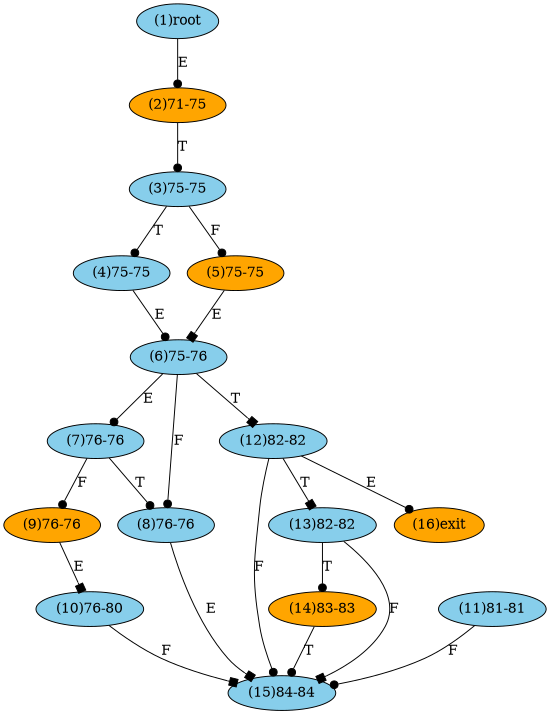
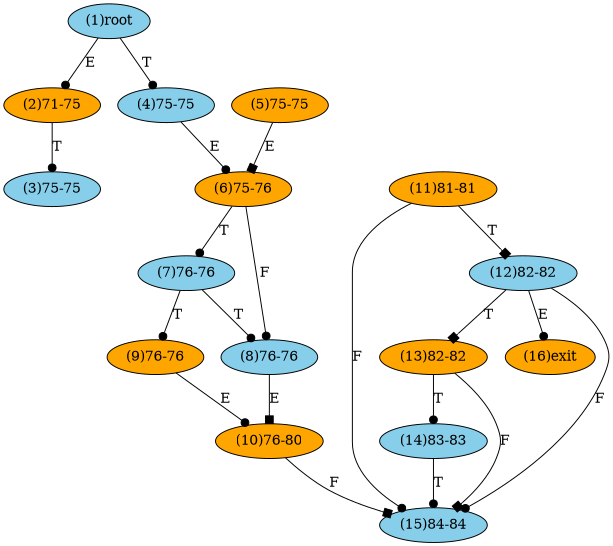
  digraph {
    node [fillcolor=skyblue style=filled]
    edge [arrowhead=dot]
    n1 [label="(1)root"]
    n2 [fillcolor=orange label="(2)71-75"]
    n3 [label="(3)75-75"]
    n4 [label="(4)75-75"]
    n5 [fillcolor=orange label="(5)75-75"]
-   n6 [label="(6)75-76"]
+   n6 [fillcolor=orange label="(6)75-76"]
    n7 [label="(7)76-76"]
    n8 [label="(8)76-76"]
    n9 [fillcolor=orange label="(9)76-76"]
-   n10 [label="(10)76-80"]
+   n10 [fillcolor=orange label="(10)76-80"]
    n11 [label="(15)84-84"]
-   n12 [label="(11)81-81"]
+   n12 [fillcolor=orange label="(11)81-81"]
    n13 [label="(12)82-82"]
-   n14 [label="(13)82-82"]
+   n14 [fillcolor=orange label="(13)82-82"]
    n15 [fillcolor=orange label="(16)exit"]
-   n16 [fillcolor=orange label="(14)83-83"]
+   n16 [label="(14)83-83"]
    n1 -> n2 [label=E]
    n2 -> n3 [label=T]
-   n3 -> n4 [label=T]
-   n3 -> n5 [label=F]
+   n1 -> n4 [label=T]
    n4 -> n6 [label=E]
    n5 -> n6 [arrowhead=box label=E]
-   n6 -> n7 [label=E]
+   n6 -> n7 [label=T]
    n6 -> n8 [label=F]
    n7 -> n8 [label=T]
-   n7 -> n9 [label=F]
-   n8 -> n11 [arrowhead=box label=E]
-   n9 -> n10 [arrowhead=box label=E]
+   n7 -> n9 [label=T]
+   n8 -> n10 [arrowhead=box label=E]
+   n9 -> n10 [label=E]
    n10 -> n11 [arrowhead=box label=F]
    n12 -> n11 [label=F]
-   n6 -> n13 [arrowhead=box label=T]
+   n12 -> n13 [arrowhead=box label=T]
    n13 -> n11 [label=F]
    n13 -> n14 [arrowhead=box label=T]
    n13 -> n15 [label=E]
    n14 -> n11 [arrowhead=box label=F]
    n14 -> n16 [label=T]
    n16 -> n11 [label=T]
  }
